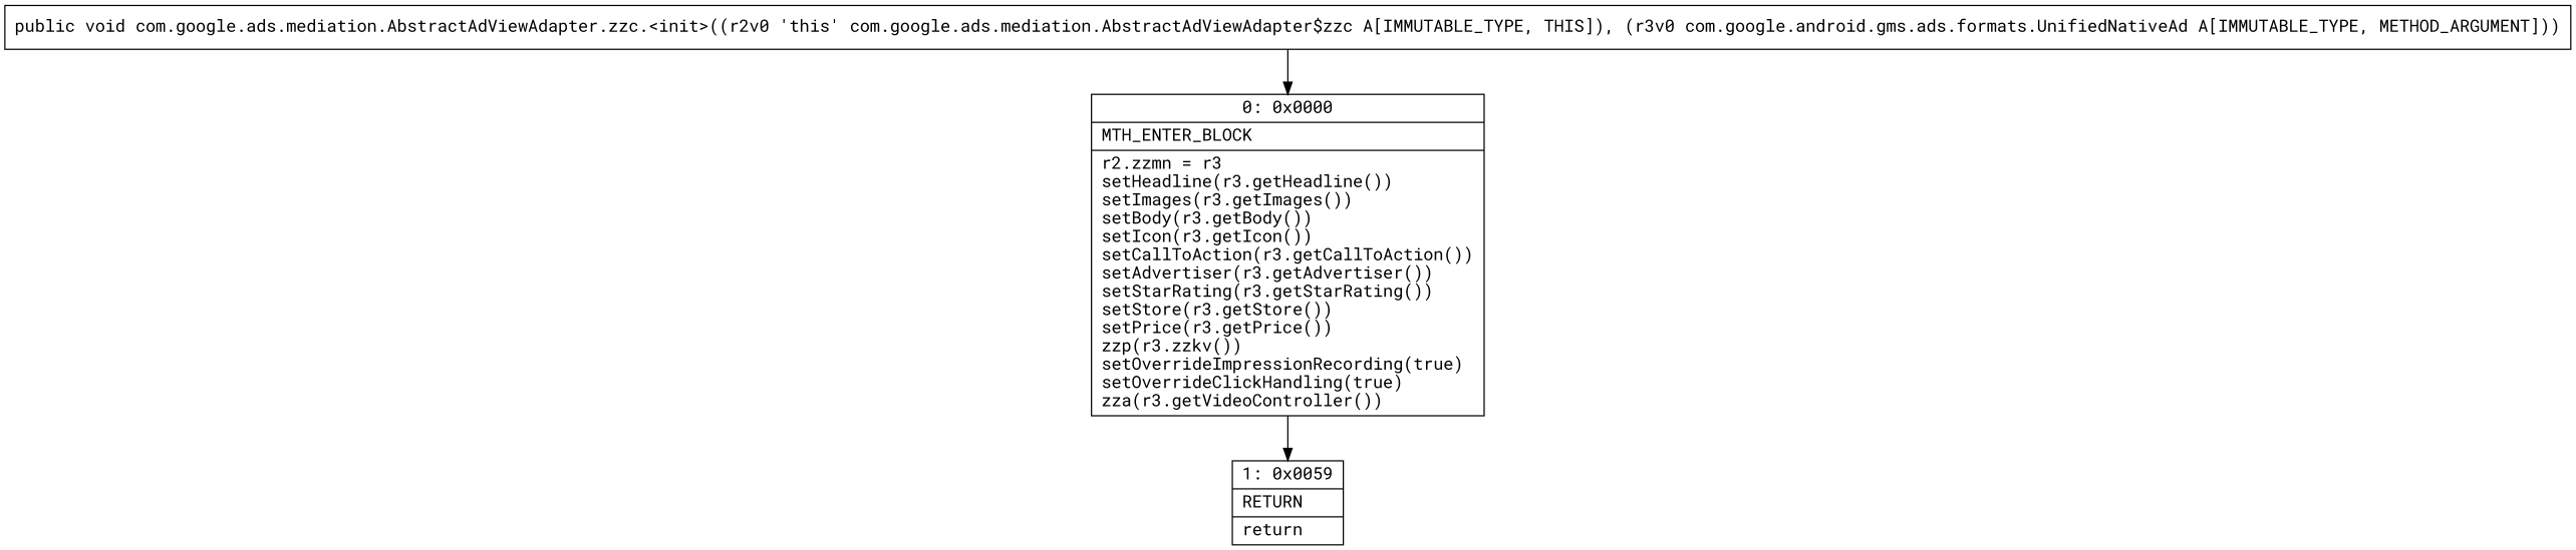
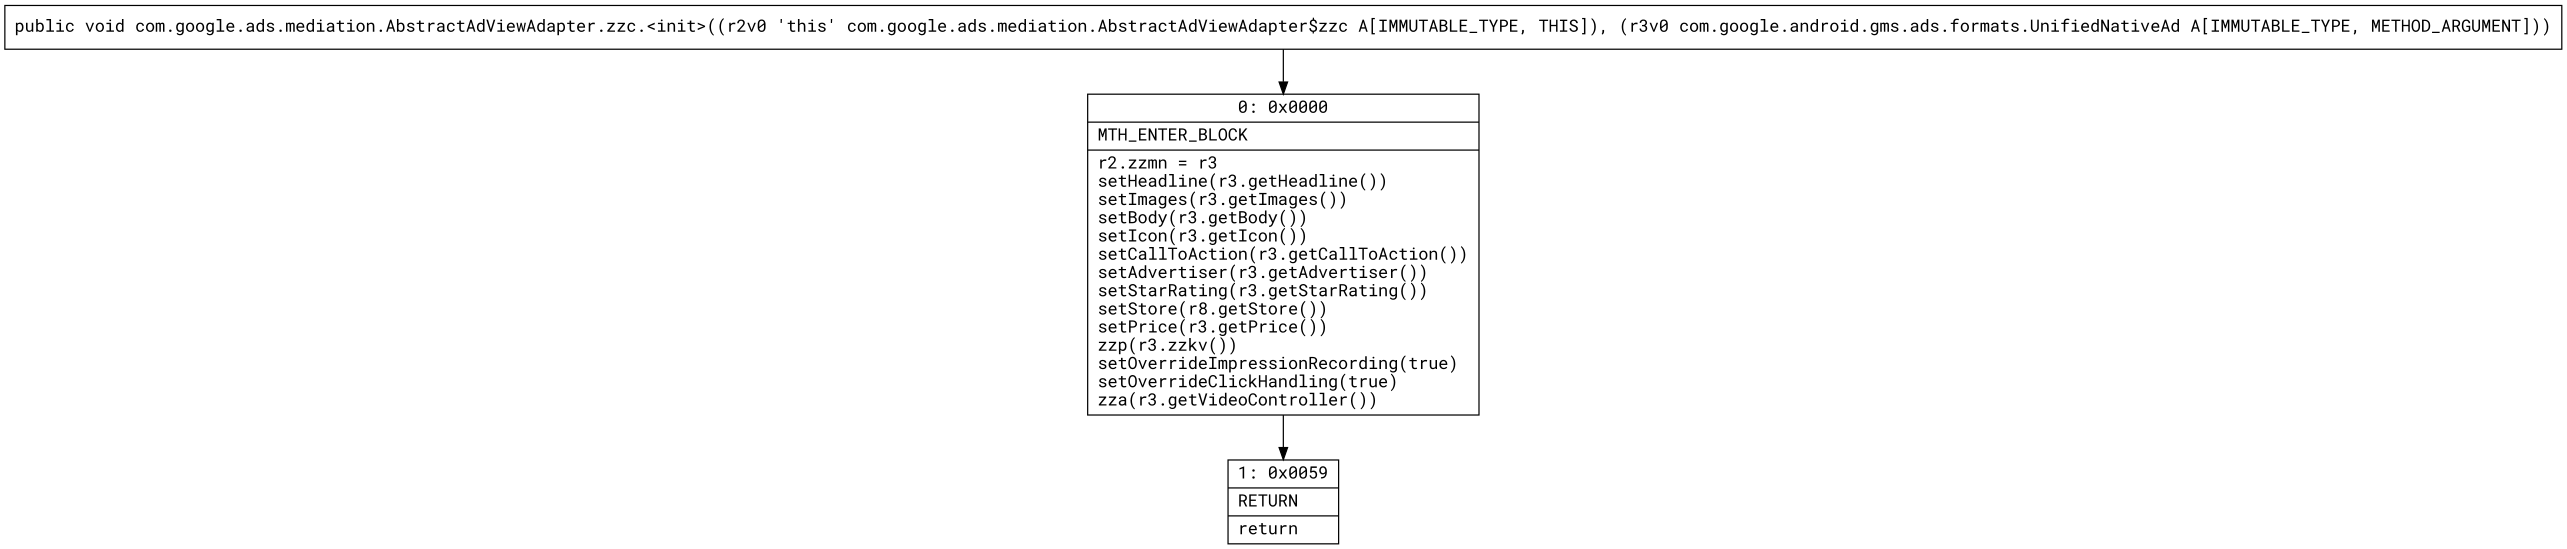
  digraph {
    fontname="Roboto Mono"
    node [shape=record fontname="Roboto Mono"]
    edge [fontname="Roboto Mono"]
-   n1 [label="{0\:\ 0x0000|MTH_ENTER_BLOCK\l|r2.zzmn = r3\lsetHeadline(r3.getHeadline())\lsetImages(r3.getImages())\lsetBody(r3.getBody())\lsetIcon(r3.getIcon())\lsetCallToAction(r3.getCallToAction())\lsetAdvertiser(r3.getAdvertiser())\lsetStarRating(r3.getStarRating())\lsetStore(r3.getStore())\lsetPrice(r3.getPrice())\lzzp(r3.zzkv())\lsetOverrideImpressionRecording(true)\lsetOverrideClickHandling(true)\lzza(r3.getVideoController())\l}"]
+   n1 [label="{0\:\ 0x0000|MTH_ENTER_BLOCK\l|r2.zzmn = r3\lsetHeadline(r3.getHeadline())\lsetImages(r3.getImages())\lsetBody(r3.getBody())\lsetIcon(r3.getIcon())\lsetCallToAction(r3.getCallToAction())\lsetAdvertiser(r3.getAdvertiser())\lsetStarRating(r3.getStarRating())\lsetStore(r8.getStore())\lsetPrice(r3.getPrice())\lzzp(r3.zzkv())\lsetOverrideImpressionRecording(true)\lsetOverrideClickHandling(true)\lzza(r3.getVideoController())\l}"]
    n2 [label="{1\:\ 0x0059|RETURN\l|return\l}"]
    n3 [label="{public void com.google.ads.mediation.AbstractAdViewAdapter.zzc.\<init\>((r2v0 'this' com.google.ads.mediation.AbstractAdViewAdapter$zzc A[IMMUTABLE_TYPE, THIS]), (r3v0 com.google.android.gms.ads.formats.UnifiedNativeAd A[IMMUTABLE_TYPE, METHOD_ARGUMENT])) }"]
    n1 -> n2
    n3 -> n1
  }
